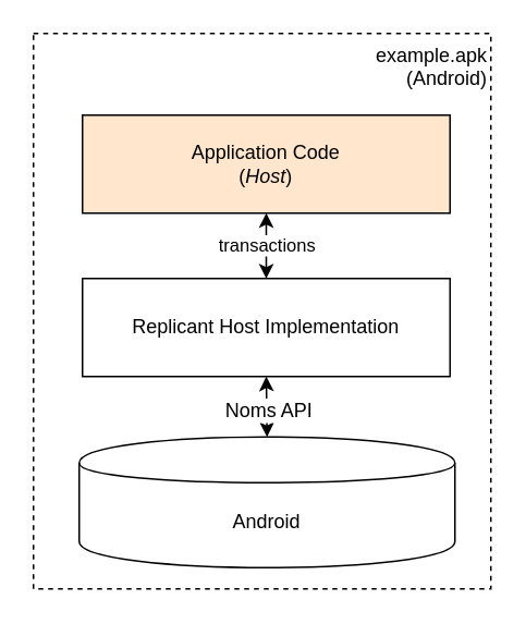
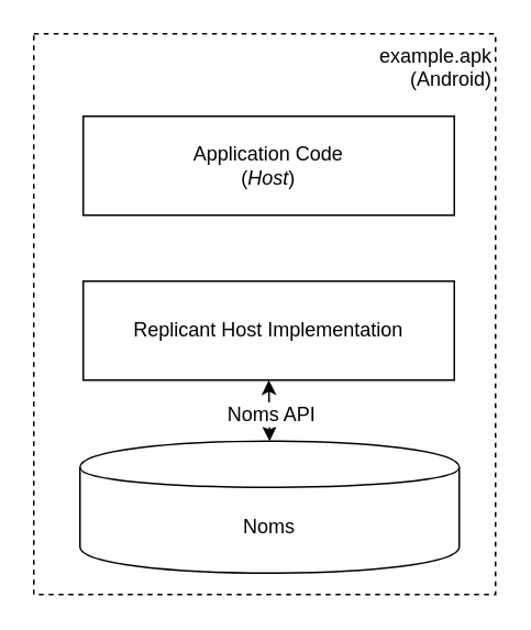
  <mxCell id="0" />
  <mxCell id="1" parent="0" />
  <mxCell id="2" value="&lt;div style=&quot;text-align: right&quot;&gt;&lt;span&gt;example.apk&lt;/span&gt;&lt;/div&gt;&lt;div style=&quot;text-align: right&quot;&gt;&lt;span&gt;(Android)&lt;/span&gt;&lt;/div&gt;" style="rounded=0;whiteSpace=wrap;html=1;dashed=1;align=right;verticalAlign=top;" vertex="1" parent="1"><mxGeometry x="20" y="20" width="280" height="340" as="geometry" /></mxCell>
- <mxCell id="3" value="&lt;div style=&quot;text-align: center&quot;&gt;&lt;span&gt;Android&lt;/span&gt;&lt;/div&gt;" style="shape=cylinder;whiteSpace=wrap;html=1;boundedLbl=1;backgroundOutline=1;align=center;" vertex="1" parent="1"><mxGeometry x="48" y="267" width="230" height="80" as="geometry" /></mxCell>
+ <mxCell id="3" value="&lt;div style=&quot;text-align: center&quot;&gt;&lt;span&gt;Noms&lt;/span&gt;&lt;/div&gt;" style="shape=cylinder;whiteSpace=wrap;html=1;boundedLbl=1;backgroundOutline=1;align=center;" vertex="1" parent="1"><mxGeometry x="48" y="267" width="230" height="80" as="geometry" /></mxCell>
  <mxCell id="4" value="Replicant Host Implementation" style="rounded=0;whiteSpace=wrap;html=1;align=center;" vertex="1" parent="1"><mxGeometry x="50" y="170" width="225" height="60" as="geometry" /></mxCell>
- <mxCell id="5" value="Application Code&lt;br&gt;(&lt;i&gt;Host&lt;/i&gt;)" style="rounded=0;whiteSpace=wrap;html=1;align=center;fillColor=#ffe6cc;" vertex="1" parent="1"><mxGeometry x="50" y="70" width="225" height="60" as="geometry" /></mxCell>
- <mxCell id="6" value="transactions" style="endArrow=classic;startArrow=classic;html=1;entryX=0.5;entryY=1;entryDx=0;entryDy=0;" edge="1" parent="1" source="4" target="5"><mxGeometry width="50" height="50" relative="1" as="geometry"><mxPoint x="20" y="430" as="sourcePoint" /><mxPoint x="70" y="380" as="targetPoint" /></mxGeometry></mxCell>
+ <mxCell id="5" value="Application Code&lt;br&gt;(&lt;i&gt;Host&lt;/i&gt;)" style="rounded=0;whiteSpace=wrap;html=1;align=center;" vertex="1" parent="1"><mxGeometry x="50" y="70" width="225" height="60" as="geometry" /></mxCell>
  <mxCell id="7" value="" style="endArrow=classic;startArrow=classic;html=1;entryX=0.5;entryY=1;entryDx=0;entryDy=0;exitX=0.5;exitY=0;exitDx=0;exitDy=0;" edge="1" parent="1" source="3" target="4"><mxGeometry width="50" height="50" relative="1" as="geometry"><mxPoint x="20" y="430" as="sourcePoint" /><mxPoint x="70" y="380" as="targetPoint" /></mxGeometry></mxCell>
  <mxCell id="8" value="Noms API" style="text;html=1;resizable=0;points=[];align=center;verticalAlign=middle;labelBackgroundColor=#ffffff;" vertex="1" connectable="0" parent="7"><mxGeometry x="-0.133" y="-1" relative="1" as="geometry"><mxPoint as="offset" /></mxGeometry></mxCell>
